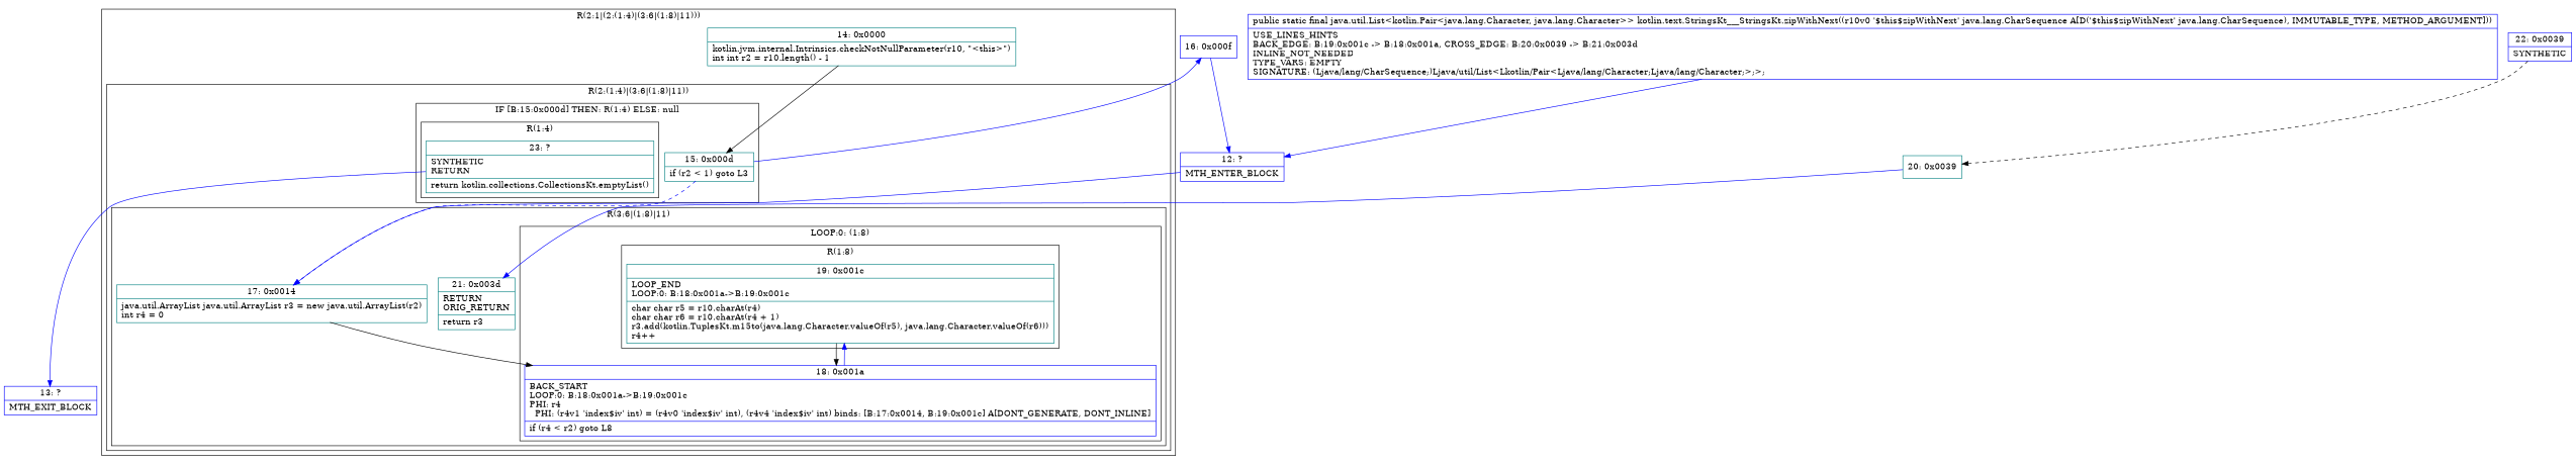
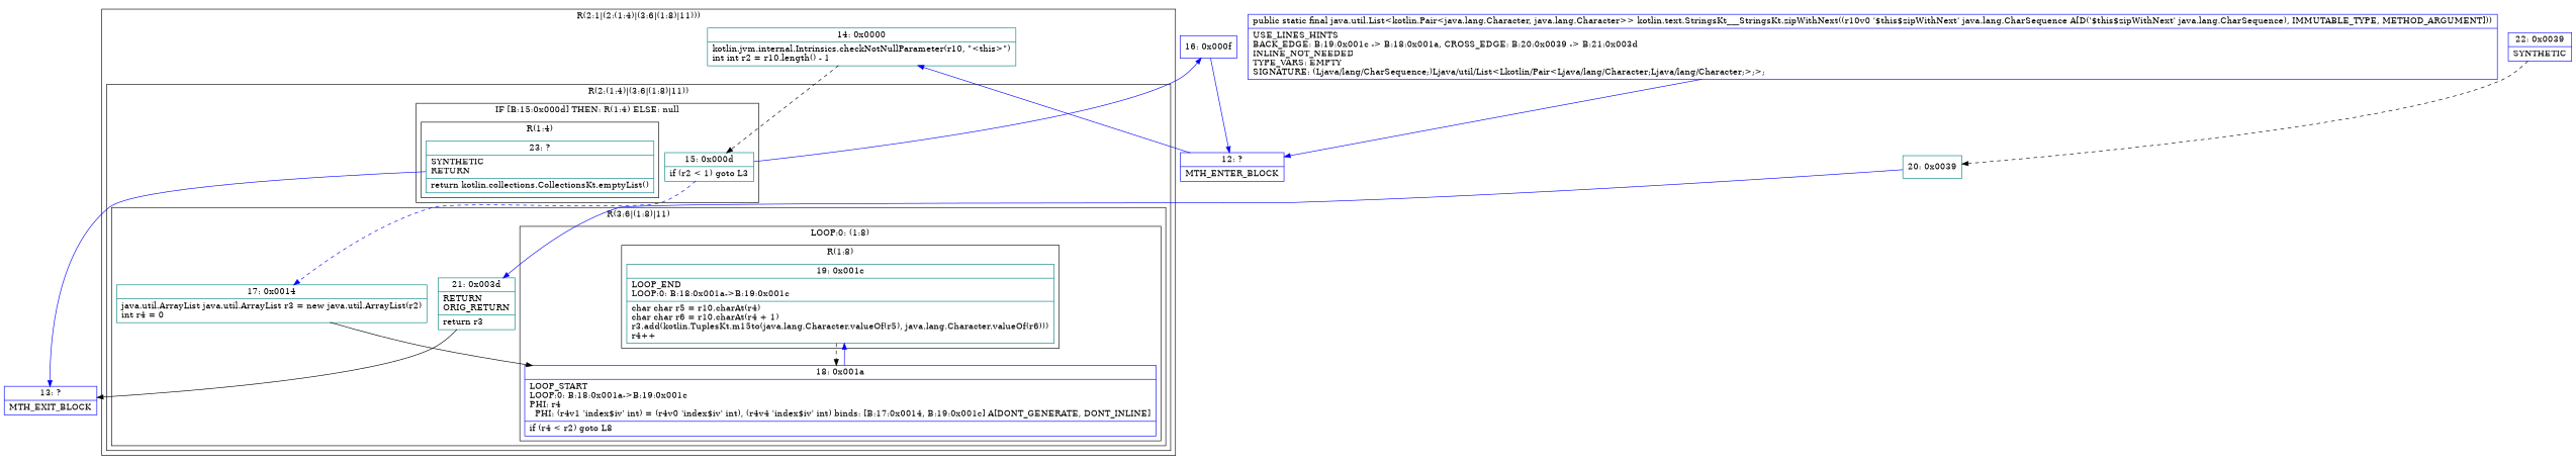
  digraph {
    node [color=teal shape=record]
    edge [color=blue]
    n1 [label="{23\:\ ?|SYNTHETIC\lRETURN\l|return kotlin.collections.CollectionsKt.emptyList()\l}"]
    n2 [label="{15\:\ 0x000d|if (r2 \< 1) goto L3\l}"]
    n3 [label="{19\:\ 0x001c|LOOP_END\lLOOP:0: B:18:0x001a\-\>B:19:0x001c\l|char char r5 = r10.charAt(r4)\lchar char r6 = r10.charAt(r4 + 1)\lr3.add(kotlin.TuplesKt.m15to(java.lang.Character.valueOf(r5), java.lang.Character.valueOf(r6)))\lr4++\l}"]
-   n4 [color=blue label="{18\:\ 0x001a|BACK_START\lLOOP:0: B:18:0x001a\-\>B:19:0x001c\lPHI: r4 \l  PHI: (r4v1 'index$iv' int) = (r4v0 'index$iv' int), (r4v4 'index$iv' int) binds: [B:17:0x0014, B:19:0x001c] A[DONT_GENERATE, DONT_INLINE]\l|if (r4 \< r2) goto L8\l}"]
+   n4 [color=blue label="{18\:\ 0x001a|LOOP_START\lLOOP:0: B:18:0x001a\-\>B:19:0x001c\lPHI: r4 \l  PHI: (r4v1 'index$iv' int) = (r4v0 'index$iv' int), (r4v4 'index$iv' int) binds: [B:17:0x0014, B:19:0x001c] A[DONT_GENERATE, DONT_INLINE]\l|if (r4 \< r2) goto L8\l}"]
    n5 [label="{17\:\ 0x0014|java.util.ArrayList java.util.ArrayList r3 = new java.util.ArrayList(r2)\lint r4 = 0\l}"]
    n6 [label="{21\:\ 0x003d|RETURN\lORIG_RETURN\l|return r3\l}"]
    n7 [label="{14\:\ 0x0000|kotlin.jvm.internal.Intrinsics.checkNotNullParameter(r10, \"\<this\>\")\lint int r2 = r10.length() \- 1\l}"]
    n8 [color=blue label="{13\:\ ?|MTH_EXIT_BLOCK\l}"]
    n9 [color=blue label="{16\:\ 0x000f}"]
    n10 [color=blue label="{12\:\ ?|MTH_ENTER_BLOCK\l}"]
    n11 [color=blue label="{22\:\ 0x0039|SYNTHETIC\l}"]
    n12 [label="{20\:\ 0x0039}"]
    n13 [color=blue label="{public static final java.util.List\<kotlin.Pair\<java.lang.Character, java.lang.Character\>\> kotlin.text.StringsKt___StringsKt.zipWithNext((r10v0 '$this$zipWithNext' java.lang.CharSequence A[D('$this$zipWithNext' java.lang.CharSequence), IMMUTABLE_TYPE, METHOD_ARGUMENT]))  | USE_LINES_HINTS\lBACK_EDGE: B:19:0x001c \-\> B:18:0x001a, CROSS_EDGE: B:20:0x0039 \-\> B:21:0x003d\lINLINE_NOT_NEEDED\lTYPE_VARS: EMPTY\lSIGNATURE: (Ljava\/lang\/CharSequence;)Ljava\/util\/List\<Lkotlin\/Pair\<Ljava\/lang\/Character;Ljava\/lang\/Character;\>;\>;\l}"]
    subgraph cluster_1 {
      label="R(2:1|(2:(1:4)|(3:6|(1:8)|11)))"
      n7
      subgraph cluster_2 {
        label="R(2:(1:4)|(3:6|(1:8)|11))"
        subgraph cluster_3 {
          label="IF [B:15:0x000d] THEN: R(1:4) ELSE: null"
          n2
          subgraph cluster_4 {
            label="R(1:4)"
            n1
          }
        }
        subgraph cluster_5 {
          label="R(3:6|(1:8)|11)"
          n5
          n6
          subgraph cluster_6 {
            label="LOOP:0: (1:8)"
            n4
            subgraph cluster_7 {
              label="R(1:8)"
              n3
            }
          }
        }
      }
    }
    n1 -> n8
    n2 -> n5 [style=dashed]
    n2 -> n9
-   n3 -> n4 [color=black]
+   n3 -> n4 [color=black style=dashed]
    n4 -> n3
    n5 -> n4 [color=black]
-   n7 -> n2 [color=black]
+   n6 -> n8 [color=black]
+   n7 -> n2 [color=black style=dashed]
    n9 -> n10
-   n10 -> n5
+   n10 -> n7
    n11 -> n12 [color=black style=dashed]
    n12 -> n6
    n13 -> n10
  }
